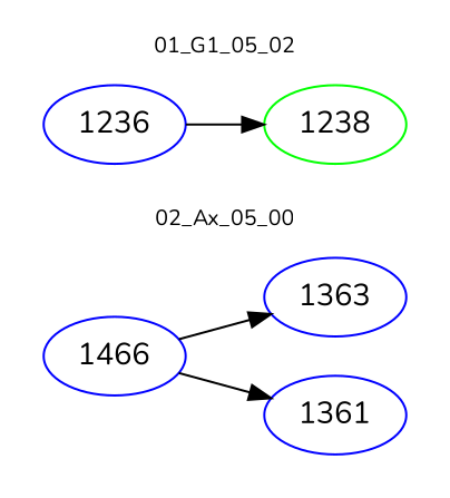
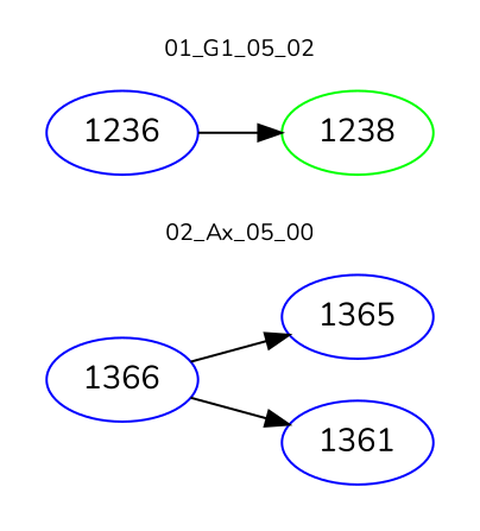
  digraph {
    fontname=Nunito
    rankdir=LR
    node [color=blue fontname=Nunito]
    edge [color=black fontname=Nunito]
-   n1 [label=1466]
+   n1 [label=1366]
    n2 [label=1361]
-   n3 [label=1363]
+   n3 [label=1365]
    n4 [label=1236]
    n5 [color=green label=1238]
    subgraph cluster_1 {
      color=white
      fontsize=10
      label="02_Ax_05_00"
      n1
      n2
      n3
    }
    subgraph cluster_2 {
      color=white
      fontsize=10
      label="01_G1_05_02"
      n4
      n5
    }
    n1 -> n2
    n1 -> n3
    n4 -> n5
  }
